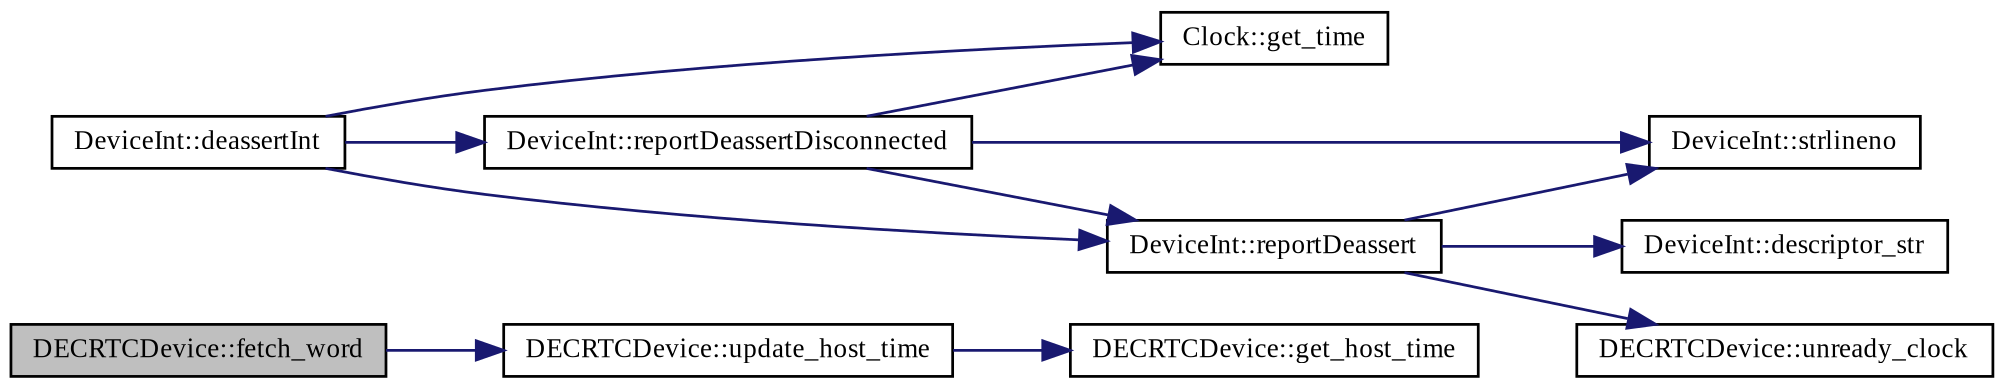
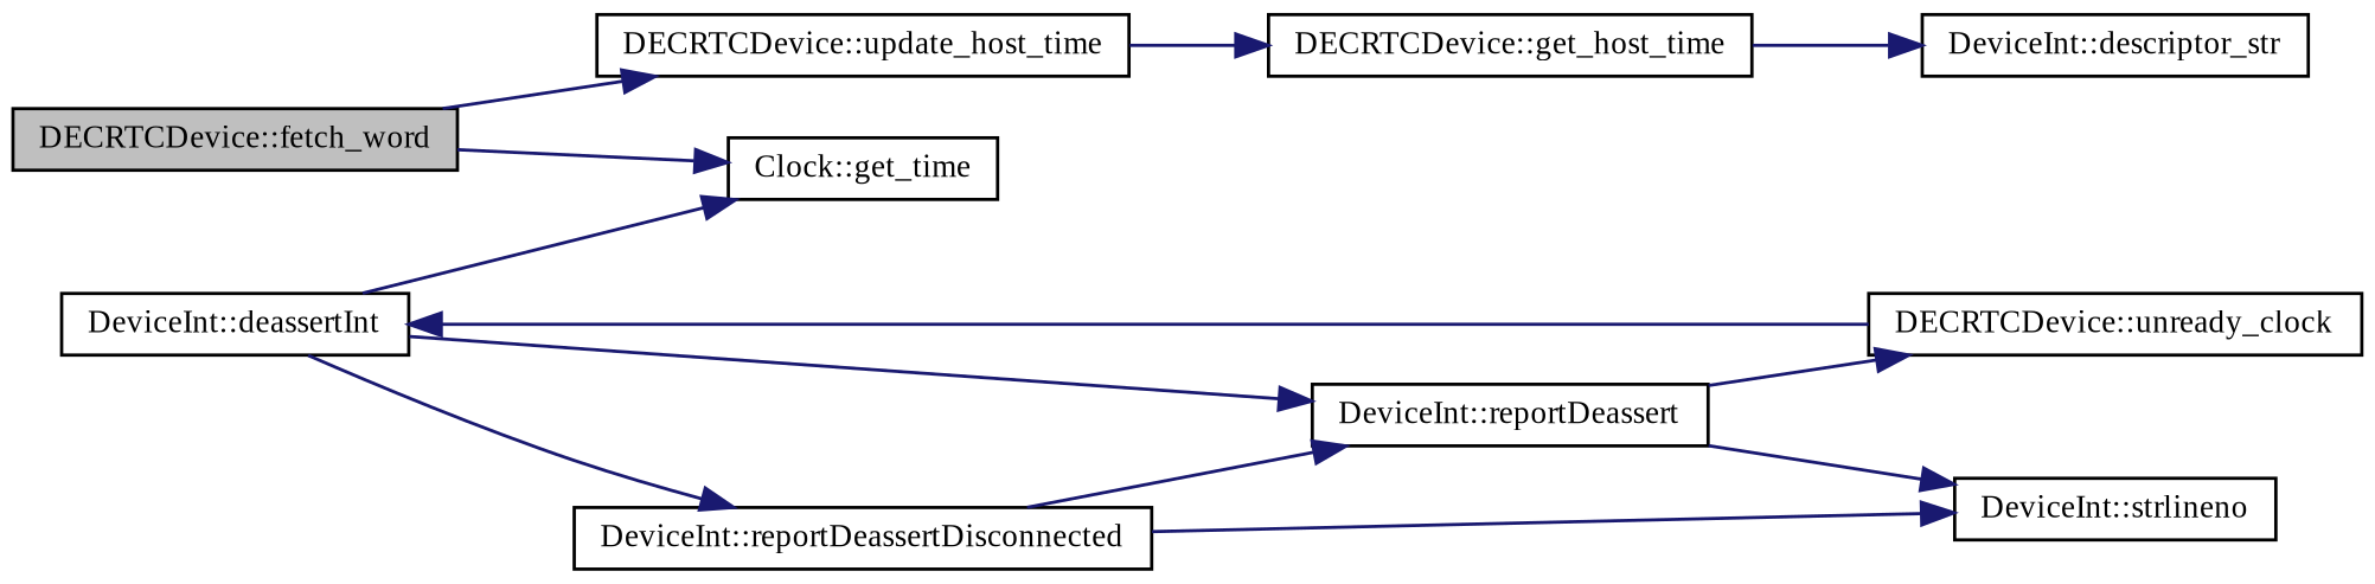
  digraph {
    fontname="Liberation Serif"
    rankdir=LR
    node [color=black fillcolor=white fontname="Liberation Serif" fontsize=10 shape=record style=filled]
    edge [color=midnightblue fontname="Liberation Serif" fontsize=10 labelfontname=FreeSans labelfontsize=10 style=solid]
    n1 [fillcolor=grey75 fontcolor=black height=0.2 label="DECRTCDevice::fetch_word" width=0.4]
    n2 [height=0.2 label="Clock::get_time" width=0.4]
    n3 [height=0.2 label="DECRTCDevice::update_host_time" width=0.4]
    n4 [height=0.2 label="DECRTCDevice::unready_clock" width=0.4]
    n5 [height=0.2 label="DeviceInt::deassertInt" width=0.4]
    n6 [height=0.2 label="DECRTCDevice::get_host_time" width=0.4]
    n7 [height=0.2 label="DeviceInt::reportDeassert" width=0.4]
    n8 [height=0.2 label="DeviceInt::reportDeassertDisconnected" width=0.4]
    n9 [height=0.2 label="DeviceInt::descriptor_str" width=0.4]
    n10 [height=0.2 label="DeviceInt::strlineno" width=0.4]
-   n8 -> n2
+   n1 -> n2
    n1 -> n3
    n3 -> n6
+   n4 -> n5
    n5 -> n2
    n5 -> n7
    n5 -> n8
    n7 -> n4
-   n7 -> n9
+   n6 -> n9
    n7 -> n10
    n8 -> n7
    n8 -> n10
  }
